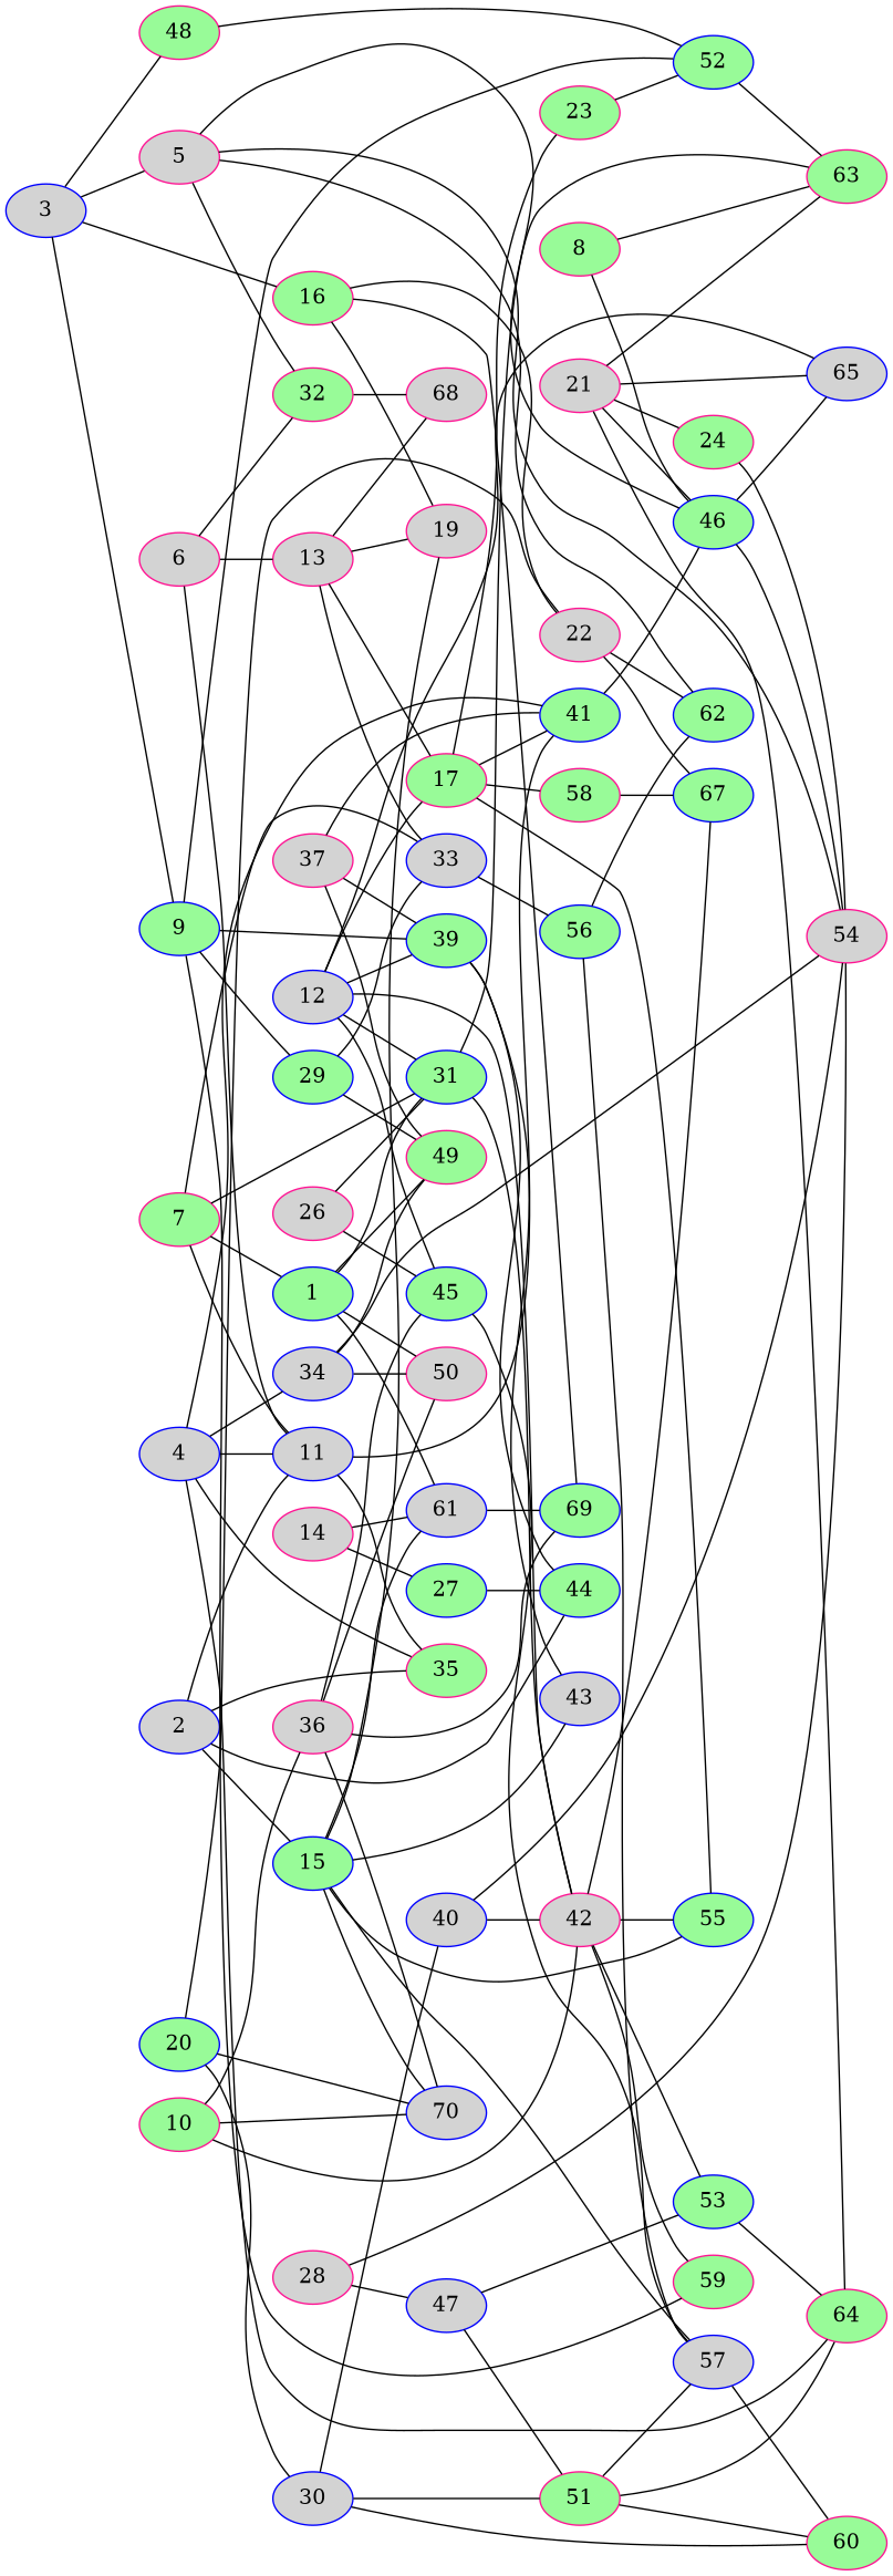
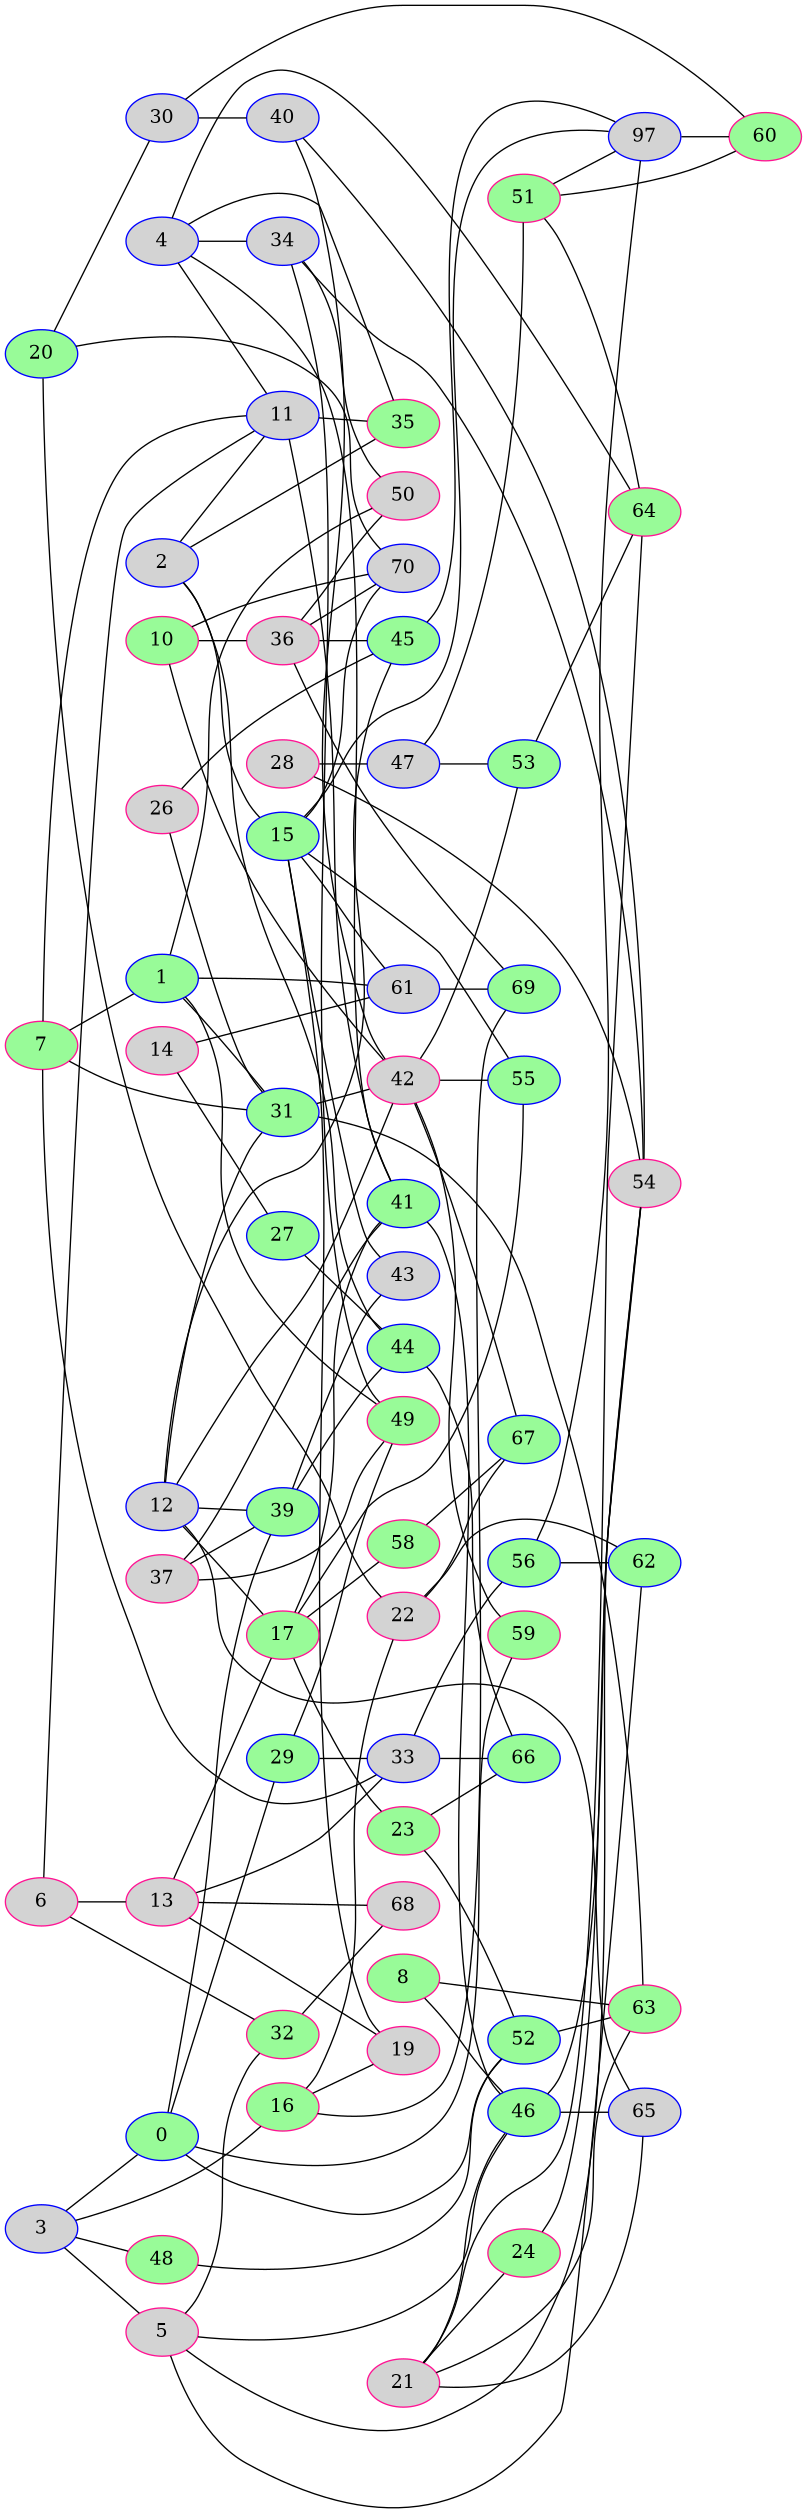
  graph {
    rankdir=LR
    node [color=blue fillcolor=palegreen style=filled]
    1
    31
    49 [color=deeppink]
    50 [color=deeppink fillcolor=lightgrey]
    61 [fillcolor=lightgrey]
    63 [color=deeppink]
    42 [color=deeppink fillcolor=lightgrey]
    69
    2 [fillcolor=lightgrey]
    11 [fillcolor=lightgrey]
    15
    35 [color=deeppink]
    44
    41
    70 [fillcolor=lightgrey]
    19 [color=deeppink fillcolor=lightgrey]
    43 [fillcolor=lightgrey]
    55
-   57 [fillcolor=lightgrey]
+   57 [fillcolor=lightgrey label=97]
+   66
    3 [fillcolor=lightgrey]
    5 [color=deeppink fillcolor=lightgrey]
-   9
+   9 [label=0]
    16 [color=deeppink]
    48 [color=deeppink]
    32 [color=deeppink]
    46
    54 [color=deeppink fillcolor=lightgrey]
    62
    29
    39
    52
    59 [color=deeppink]
    22 [color=deeppink fillcolor=lightgrey]
    67
    58 [color=deeppink]
    4 [fillcolor=lightgrey]
    34 [fillcolor=lightgrey]
    64 [color=deeppink]
    68 [color=deeppink fillcolor=lightgrey]
    65 [fillcolor=lightgrey]
    6 [color=deeppink fillcolor=lightgrey]
    13 [color=deeppink fillcolor=lightgrey]
    33 [fillcolor=lightgrey]
    17 [color=deeppink]
    7 [color=deeppink]
    14 [color=deeppink fillcolor=lightgrey]
    27
    56
    8 [color=deeppink]
    36 [color=deeppink fillcolor=lightgrey]
    10 [color=deeppink]
    45
    53
    12 [fillcolor=lightgrey]
    23 [color=deeppink]
    47 [fillcolor=lightgrey]
    51 [color=deeppink]
    60 [color=deeppink]
    40 [fillcolor=lightgrey]
    20
    30 [fillcolor=lightgrey]
    21 [color=deeppink fillcolor=lightgrey]
    24 [color=deeppink]
    28 [color=deeppink fillcolor=lightgrey]
    26 [color=deeppink fillcolor=lightgrey]
    37 [color=deeppink fillcolor=lightgrey]
    1 -- 31
    1 -- 49
    1 -- 50
    1 -- 61
    31 -- 63
    31 -- 42
    61 -- 69
    42 -- 55
    42 -- 59
    42 -- 67
    42 -- 53
    2 -- 11
    2 -- 15
    2 -- 35
    2 -- 44
    11 -- 35
    11 -- 41
    15 -- 61
    15 -- 70
    15 -- 19
    15 -- 43
    15 -- 55
    15 -- 57
+   44 -- 66
    41 -- 46
    57 -- 60
    3 -- 5
    3 -- 9
    3 -- 16
    3 -- 48
    5 -- 32
    5 -- 46
    5 -- 54
    5 -- 62
    9 -- 29
    9 -- 39
    9 -- 52
    9 -- 59
    16 -- 69
    16 -- 19
    16 -- 22
    48 -- 52
    32 -- 68
    46 -- 54
    46 -- 65
    29 -- 49
    29 -- 33
    39 -- 44
    39 -- 43
    52 -- 63
    22 -- 62
    22 -- 67
    58 -- 67
    4 -- 11
    4 -- 35
    4 -- 41
    4 -- 34
    4 -- 64
    34 -- 49
    34 -- 50
    34 -- 54
    6 -- 11
    6 -- 32
    6 -- 13
    13 -- 19
    13 -- 68
    13 -- 33
    13 -- 17
+   33 -- 66
    33 -- 56
    17 -- 41
    17 -- 55
    17 -- 58
    17 -- 23
    7 -- 1
    7 -- 31
    7 -- 11
    7 -- 33
    14 -- 61
    14 -- 27
    27 -- 44
    56 -- 57
    56 -- 62
    8 -- 63
    8 -- 46
    36 -- 50
    36 -- 69
    36 -- 70
    36 -- 45
    10 -- 42
    10 -- 70
    10 -- 36
    45 -- 57
    53 -- 64
    12 -- 31
    12 -- 42
    12 -- 39
    12 -- 65
    12 -- 17
    12 -- 45
+   23 -- 66
    23 -- 52
    47 -- 53
    47 -- 51
    51 -- 57
    51 -- 64
    51 -- 60
    40 -- 42
    40 -- 54
    20 -- 70
    20 -- 22
    20 -- 30
-   30 -- 51
    30 -- 60
    30 -- 40
    21 -- 63
    21 -- 46
    21 -- 64
    21 -- 65
    21 -- 24
    24 -- 54
    28 -- 54
    28 -- 47
    26 -- 31
    26 -- 45
    37 -- 49
    37 -- 41
    37 -- 39
  }
